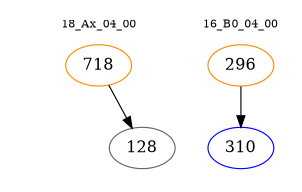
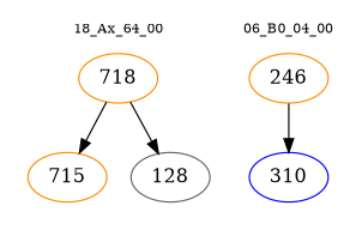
  digraph {
    node [color=darkorange]
    edge [color=black]
    n1 [label=718]
+   n2 [label=715]
    n3 [color=gray40 label=128]
-   n4 [label=296]
+   n4 [label=246]
    n5 [color=blue label=310]
    subgraph cluster_1 {
      color=white
      fontsize=10
-     label="18_Ax_04_00"
+     label="18_Ax_64_00"
      n1
+     n2
      n3
    }
    subgraph cluster_2 {
      color=white
      fontsize=10
-     label="16_B0_04_00"
+     label="06_B0_04_00"
      n4
      n5
    }
+   n1 -> n2
    n1 -> n3
    n4 -> n5
  }
